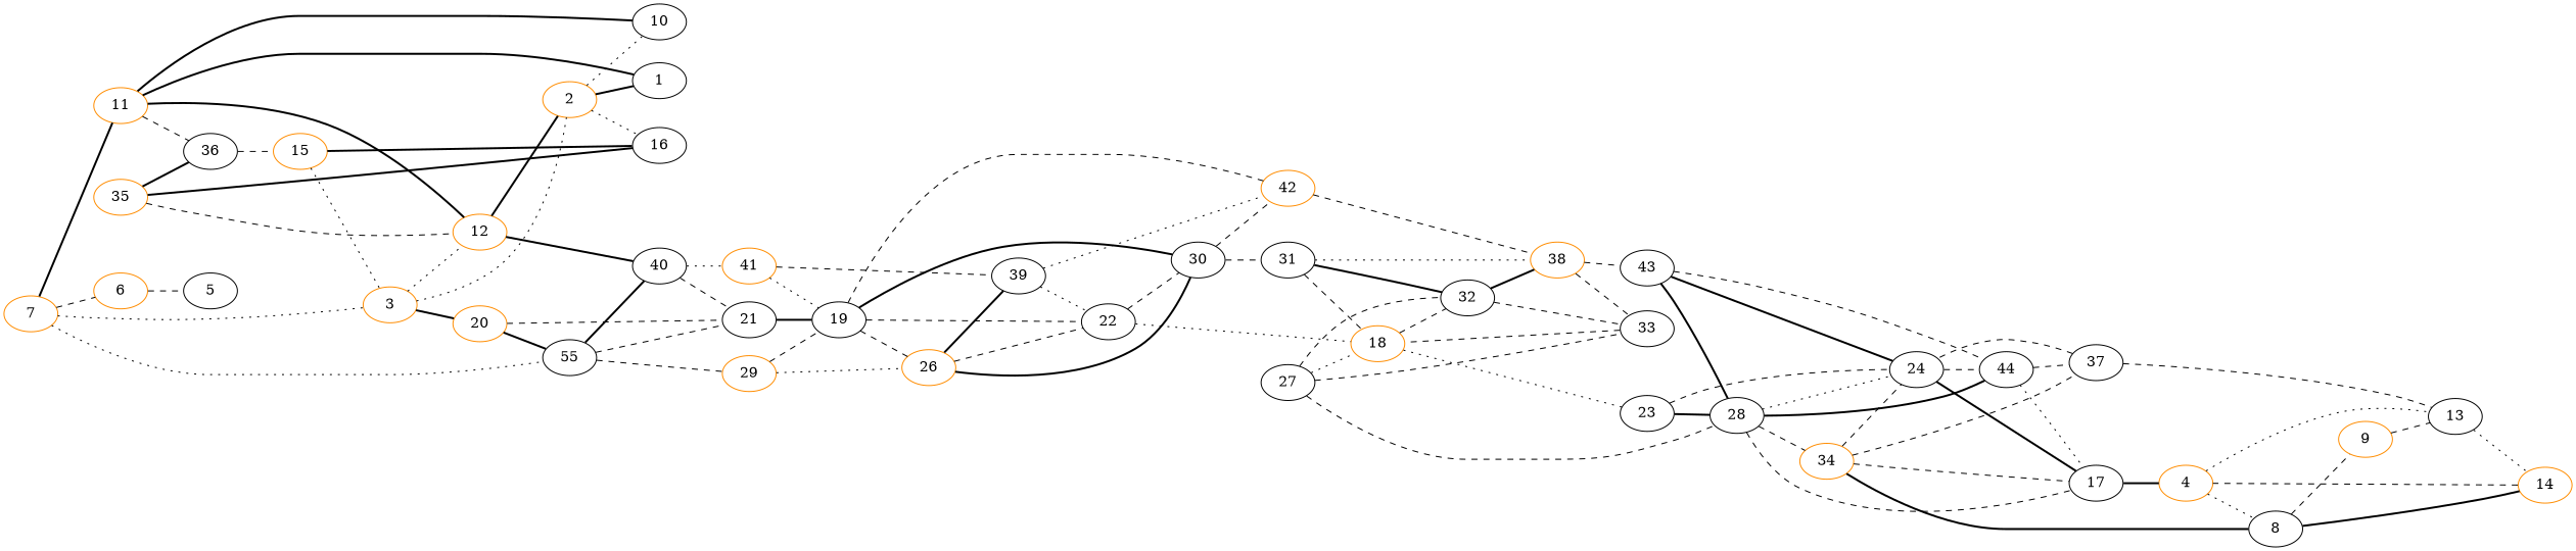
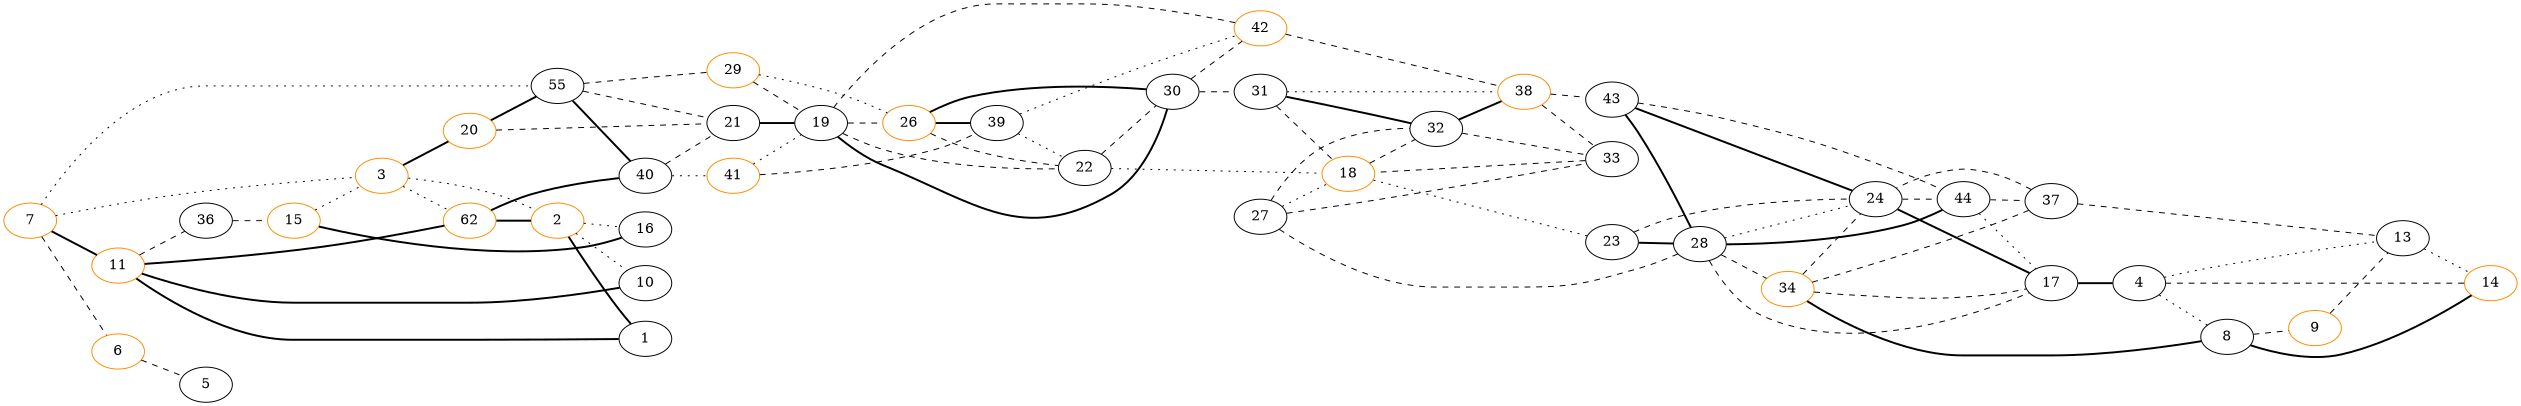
  graph {
    rankdir=LR
    node [aaLength=5 color=black sequence=TCVYEWADSYDSKDWDRLRK type=1]
    edge [distance0=0.0 frequency=1 style=dashed type0=3]
    1 [aaLength=20 type=0]
    2 [color=darkorange sequence=APTLR type=0]
    10 [aaLength=20 type=0]
    16 [aaLength=4 sequence=DKLW]
    3 [aaLength=8 color=darkorange sequence=SSKQVLGD type=0]
    20 [aaLength=7 color=darkorange sequence=GTRWEKV]
-   12 [aaLength=8 color=darkorange sequence=SSKQVLGD type=0]
+   12 [aaLength=8 color=darkorange sequence=SSKQVLGD type=0 label=62]
    n8 [aaLength=7 label=55 sequence=GTRWEKV]
    21 [sequence=DEVIG]
    11 [color=darkorange sequence=APTLR type=0]
    40 [aaLength=7 sequence=GTRWEKV]
    29 [color=darkorange sequence=DEVIG]
    19 [aaLength=15 sequence=RVPHQRYKDTTMKEV]
    36 [aaLength=4 sequence=DKLW]
    41 [color=darkorange sequence=DEVIG]
-   4 [aaLength=6 color=darkorange sequence=DK type=0]
+   4 [aaLength=6 sequence=DK type=0]
    8 [aaLength=4 sequence=RETF type=0]
    13 [aaLength=4 sequence=RETF type=0]
    9 [aaLength=6 color=darkorange sequence=DK type=0]
    14 [aaLength=6 color=darkorange sequence=DK type=0]
    5 [aaLength=20 type=0]
    6 [color=darkorange sequence=APTLR type=0]
    7 [aaLength=8 color=darkorange sequence=SSKQVLGD type=0]
    15 [aaLength=3 color=darkorange sequence=EEF]
    26 [aaLength=14 color=darkorange sequence=RVPHQRYKDTTMKE]
    39 [aaLength=15 sequence=RVPHQRYKDTTMKEV]
    17 [aaLength=11 sequence=GEFDFDRIFED]
    24 [aaLength=3 sequence=DIR]
    44 [aaLength=3 sequence=DIR]
    37 [aaLength=11 sequence=GEFDFDRIFED]
    18 [aaLength=16 color=darkorange sequence=SANLHWYKKIDGVWKF]
    23 [aaLength=3 sequence=KFA]
    32 [aaLength=4 sequence=SANL]
    28 [aaLength=4 sequence=PDIR]
    33 [aaLength=9 sequence=HWYKKIDGV]
    38 [aaLength=16 color=darkorange sequence=SANLHWYKKIDGVWKF]
    34 [aaLength=10 color=darkorange sequence=EFDFDRIFED]
    43 [aaLength=3 sequence=KFA]
    22 [sequence=VPHQR]
    30 [sequence=VPHQR]
    31 [aaLength=3 sequence=KEV]
    42 [color=darkorange sequence=VPHQR]
    27 [aaLength=12 sequence=YKKIDGVWKFAG]
-   35 [aaLength=3 color=darkorange sequence=EEF]
    2 -- 1 [distance0=24.37407 style=bold type0=2]
    2 -- 10 [distance0=30.51922 style=dotted]
    2 -- 16 [distance0=7.0 style=dotted type0=4]
    3 -- 2 [distance0=30.81146 style=dotted type0=2]
    3 -- 20 [distance0=10.0 style=bold type0=4]
    3 -- 12 [distance0=30.55177 style=dotted type0=1]
    20 -- n8 [style=bold type0=1]
    20 -- 21 [distance0=9.0 distance1=2.0 frequency=2 type1=4]
    12 -- 2 [distance0=33.46949 style=bold]
    12 -- 11 [distance0=31.0658 style=bold type0=2]
    12 -- 40 [distance0=10.0 style=bold type0=4]
    n8 -- 21 [distance0=9.0]
    n8 -- 40 [style=bold type0=2]
    n8 -- 29 [distance0=2.0 type0=4]
    21 -- 19 [distance0=9.0 distance1=4.0 frequency=2 style=bold type1=4]
    11 -- 1 [distance0=26.93111 style=bold]
    11 -- 10 [distance0=22.04653 style=bold type0=1]
    11 -- 36 [distance0=7.0 type0=4]
    40 -- 21 [distance0=9.0]
    40 -- 41 [distance0=2.0 style=dotted type0=4]
    29 -- 19 [distance0=9.0]
    29 -- 26 [distance0=4.0 style=dotted type0=4]
    19 -- 26 [type0=1]
    19 -- 22 [distance0=1.0 distance1=0.0 frequency=2 type1=5]
    36 -- 15 [distance0=9.0 type0=2]
    41 -- 19 [distance0=9.0 style=dotted]
    41 -- 39 [distance0=4.0 type0=4]
    4 -- 8 [distance0=22.48092 style=dotted type0=2]
    4 -- 13 [distance0=21.19291 style=dotted type0=1]
    8 -- 9 [distance0=11.65406 distance1=1.0 frequency=2 type0=1 type1=4]
    13 -- 14 [distance0=10.86736 distance1=1.0 frequency=2 style=dotted type0=1 type1=4]
    9 -- 13 [distance0=37.70948]
    14 -- 4 [distance0=29.76134 type0=2]
    14 -- 8 [distance0=31.18896 style=bold]
    6 -- 5 [distance0=24.39465 type0=1]
    7 -- 3 [distance0=33.98414 style=dotted type0=2]
    7 -- n8 [distance0=10.0 style=dotted type0=4]
    7 -- 11 [distance0=43.15213 style=bold]
    7 -- 6 [distance0=28.45664 type0=1]
    15 -- 16 [distance0=9.0 style=bold type0=2]
    15 -- 3 [distance0=4.0 style=dotted type0=4]
    26 -- 39 [style=bold type0=2]
    26 -- 22 [distance0=1.0]
    26 -- 30 [style=bold type0=5]
    39 -- 22 [distance0=1.0 style=dotted]
    39 -- 42 [style=dotted type0=5]
    17 -- 4 [distance0=6.0 style=bold type0=4]
    17 -- 24 [distance0=4.0 style=bold]
    24 -- 44 [type0=1]
    44 -- 17 [distance0=4.0 style=dotted]
    44 -- 37 [distance0=1.0 type0=4]
    37 -- 13 [distance0=1.0 type0=4]
    37 -- 24 [distance0=4.0]
    18 -- 23 [style=dotted type0=5]
    18 -- 32 [type0=1]
    23 -- 24 [distance0=7.0 distance1=4.0 frequency=2 type1=4]
    23 -- 28 [distance0=6.0 style=bold type0=2]
    32 -- 33 [distance0=4.0 distance1=0.0 frequency=2 type1=5]
    32 -- 38 [style=bold type0=2]
    28 -- 17 [distance0=5.0]
    28 -- 24 [distance0=1.0 style=dotted type0=1]
    28 -- 44 [distance0=1.0 style=bold type0=2]
    28 -- 34 [distance0=2.0 type0=4]
    33 -- 18 [distance0=4.0 type0=2]
    38 -- 33 [distance0=4.0]
    38 -- 43 [type0=5]
    34 -- 8 [distance0=1.0 style=bold type0=4]
    34 -- 17 [distance0=1.0 type0=1]
    34 -- 24 [distance0=5.0]
    34 -- 37 [distance0=1.0 type0=2]
    43 -- 24 [distance0=7.0 style=bold]
    43 -- 44 [distance0=4.0 type0=4]
    43 -- 28 [distance0=6.0 style=bold type0=2]
    22 -- 18 [distance0=16.0 style=dotted type0=4]
    22 -- 30 [type0=1]
    30 -- 19 [distance0=1.0 style=bold]
    30 -- 31 [distance0=6.0 type0=4]
    30 -- 42 [type0=2]
    31 -- 18 [distance0=10.0 type0=1]
    31 -- 32 [distance0=10.0 distance1=7.0 frequency=2 style=bold type0=2 type1=4]
    31 -- 38 [distance0=10.0 style=dotted]
    42 -- 19 [distance0=1.0]
    42 -- 38 [distance0=16.0 type0=4]
    27 -- 18 [distance0=6.0 style=dotted type0=2]
    27 -- 32 [distance0=6.0]
    27 -- 28 [distance0=2.0 type0=4]
    27 -- 33 [distance0=2.0 type0=1]
-   35 -- 16 [distance0=9.0 style=bold type0=2]
-   35 -- 12 [distance0=4.0 type0=4]
-   35 -- 36 [distance0=9.0 style=bold]
  }
